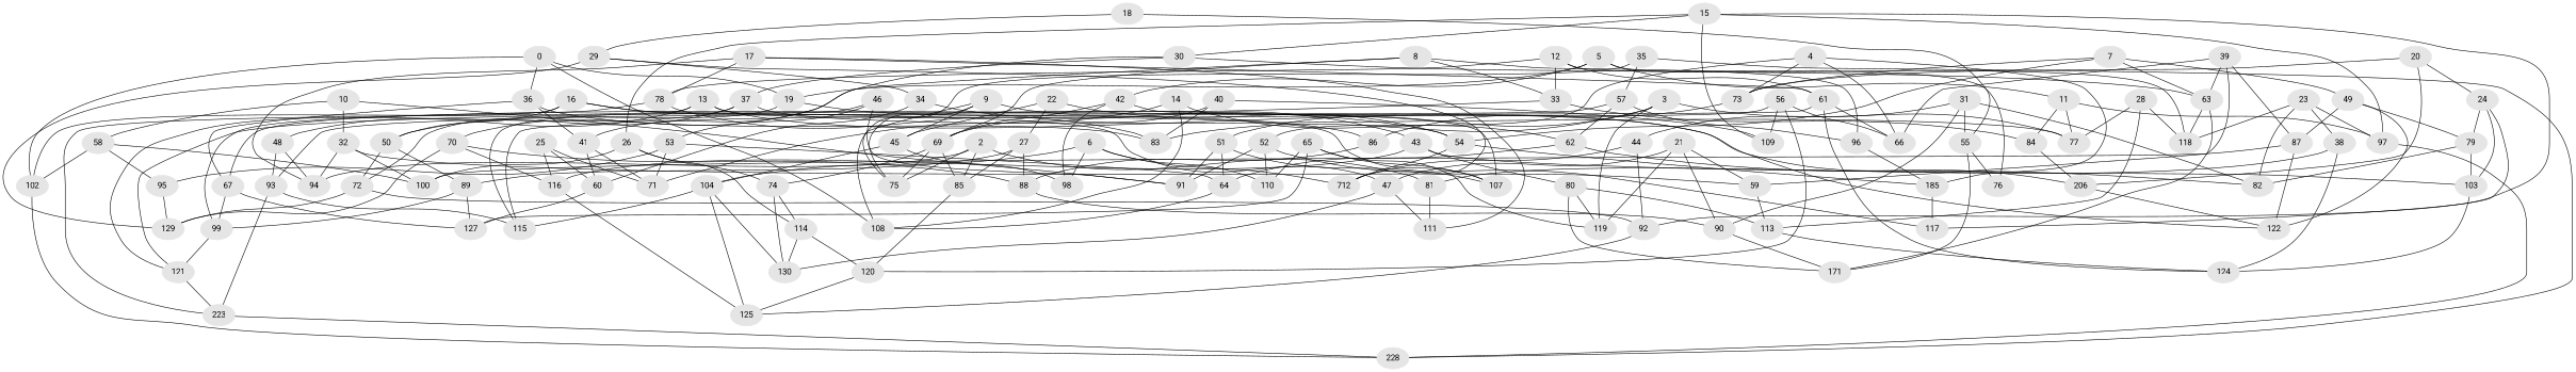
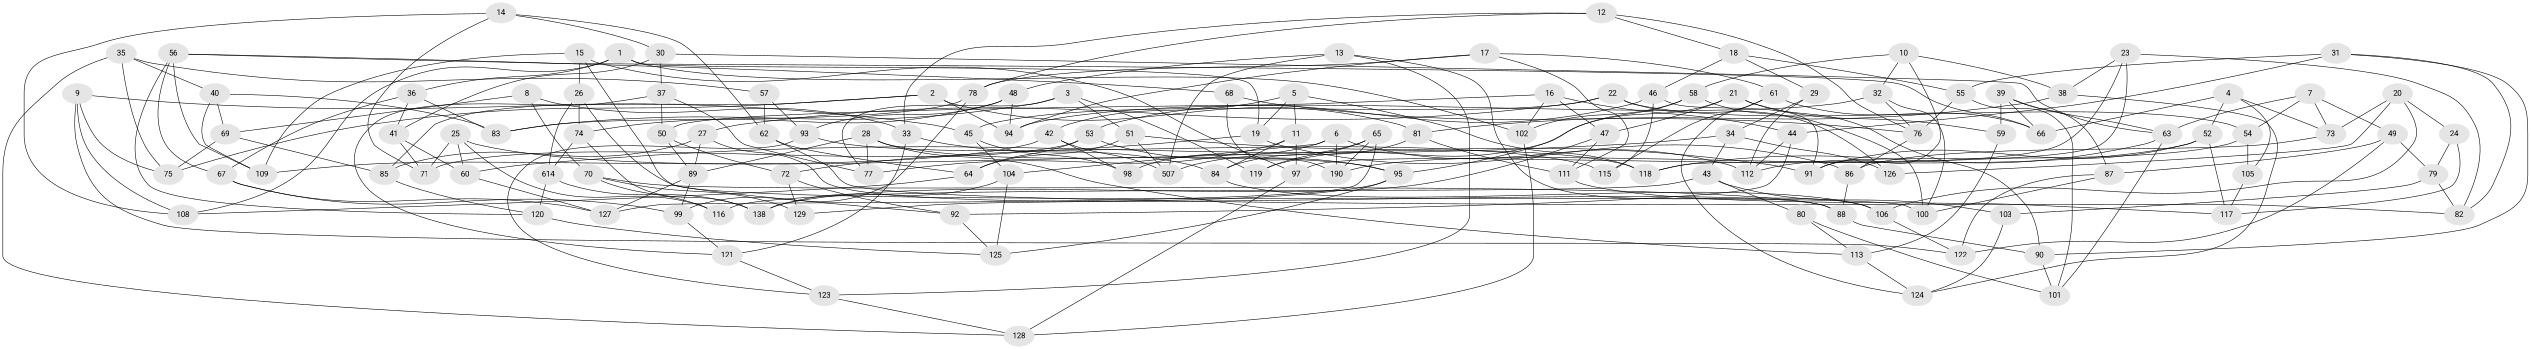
  graph {
    fontname=Roboto
    node [color=gray90 fontname=Roboto style=filled]
    edge [fontname=Roboto]
-   1 [label=0]
+   1
    19
    36
    102
    108
    72
    86
    83
    41
    67
-   128 [label=228]
+   128
    2
    75
    81
    85
    94
    84
    111
    120
    3
    51
    77
    119
    91
-   107
+   107 [label=507]
    64
    4
    52
    66
    73
-   105 [label=185]
-   110
+   105
+   110 [label=190]
    117
    5
    11
    42
    118
    97
    98
    109
    6
    104
-   112 [label=712]
+   112
    115
-   130
+   130 [label=138]
    125
    7
    49
    54
    63
    122
    79
    87
-   101 [label=171]
+   101
    8
    33
    69
    70
-   96
    121
    116
    88
    129
    9
    45
    10
    32
    38
    58
    59
    100
    124
    95
-   106 [label=206]
+   106
    12
    18
    76
    78
    29
    46
    55
    99
    13
    48
-   123 [label=223]
+   123
    74
    93
    14
    30
    62
    71
    37
    82
    15
    26
    92
-   114
+   114 [label=614]
    16
    44
    47
    50
    89
    17
    61
    34
    53
    20
    24
+   126
    103
    21
    90
    113
    22
    27
    23
    25
    60
    127
    28
    43
    31
    80
    35
    40
    57
    39
    56
+   68
    65
    1 -- 19
    1 -- 36
    1 -- 102
    1 -- 108
    19 -- 72
    19 -- 86
    36 -- 83
    36 -- 41
    36 -- 67
    102 -- 128
    72 -- 129
    72 -- 92
    86 -- 88
    41 -- 71
    41 -- 60
    67 -- 99
    67 -- 127
    2 -- 75
    2 -- 81
    2 -- 85
    2 -- 94
+   81 -- 84
    81 -- 111
    85 -- 120
    84 -- 106
+   111 -- 117
    120 -- 125
    3 -- 83
    3 -- 51
    3 -- 77
    3 -- 119
    51 -- 91
    51 -- 107
    51 -- 64
    64 -- 108
    4 -- 52
    4 -- 66
    4 -- 73
    4 -- 105
    52 -- 91
    52 -- 110
    52 -- 117
    73 -- 86
    105 -- 117
    5 -- 19
    5 -- 11
    5 -- 42
    5 -- 118
    11 -- 84
    11 -- 77
    11 -- 97
    42 -- 107
    42 -- 98
-   42 -- 69
+   42 -- 109
    97 -- 128
    6 -- 110
    6 -- 98
    6 -- 104
    6 -- 112
-   104 -- 115
    104 -- 130
    104 -- 125
    7 -- 73
    7 -- 49
    7 -- 54
    7 -- 63
    49 -- 122
    49 -- 79
    49 -- 87
    54 -- 105
    54 -- 112
    63 -- 118
    63 -- 101
    79 -- 82
    79 -- 103
    87 -- 122
    87 -- 100
    8 -- 33
    8 -- 69
    8 -- 70
-   8 -- 96
    33 -- 84
    33 -- 121
    69 -- 75
    69 -- 85
    70 -- 116
    70 -- 88
    70 -- 129
-   96 -- 105
    121 -- 123
-   116 -- 125
+   95 -- 125
    88 -- 90
    9 -- 108
    9 -- 75
    9 -- 122
    9 -- 45
    45 -- 98
    45 -- 104
    10 -- 91
    10 -- 32
+   10 -- 38
    10 -- 58
    32 -- 94
-   32 -- 59
+   32 -- 76
    32 -- 100
    38 -- 81
    38 -- 124
    58 -- 102
    58 -- 100
    58 -- 95
    59 -- 113
    95 -- 129
    106 -- 122
    12 -- 33
-   12 -- 61
+   12 -- 18
    12 -- 76
    12 -- 78
    18 -- 29
+   18 -- 46
    18 -- 55
+   76 -- 86
    78 -- 83
    78 -- 99
    29 -- 112
-   29 -- 129
    29 -- 34
    46 -- 91
    46 -- 115
    46 -- 53
    55 -- 101
    55 -- 76
    99 -- 121
    13 -- 107
    13 -- 106
    13 -- 48
    13 -- 123
    48 -- 94
-   69 -- 74
+   48 -- 74
    48 -- 93
    123 -- 128
    74 -- 130
    74 -- 114
    93 -- 115
    93 -- 123
    14 -- 108
-   15 -- 30
+   14 -- 30
    14 -- 62
    14 -- 71
    30 -- 41
    30 -- 63
    30 -- 37
    62 -- 64
    62 -- 82
    37 -- 77
    37 -- 121
    37 -- 50
    15 -- 97
    15 -- 109
    15 -- 26
    15 -- 92
    26 -- 100
    26 -- 74
    26 -- 114
    92 -- 125
    114 -- 120
    114 -- 130
    16 -- 102
-   16 -- 54
+   16 -- 44
    16 -- 47
    16 -- 50
    44 -- 112
    44 -- 92
    47 -- 111
    47 -- 130
    50 -- 72
    50 -- 89
    89 -- 99
    89 -- 127
    17 -- 94
    17 -- 111
    17 -- 78
    17 -- 61
    61 -- 66
    61 -- 115
    61 -- 124
+   34 -- 126
    34 -- 60
    34 -- 43
    53 -- 64
    53 -- 95
    53 -- 71
    20 -- 73
    20 -- 106
    20 -- 24
+   20 -- 126
    24 -- 117
    24 -- 79
-   24 -- 103
    103 -- 124
    21 -- 119
    21 -- 59
    21 -- 47
    21 -- 90
    90 -- 101
    113 -- 124
    22 -- 54
    22 -- 45
+   22 -- 126
    22 -- 27
    27 -- 85
    27 -- 88
    27 -- 89
    23 -- 118
    23 -- 97
    23 -- 38
    23 -- 82
    25 -- 116
+   25 -- 95
    25 -- 71
    25 -- 60
    60 -- 127
    28 -- 77
    28 -- 118
+   28 -- 89
    28 -- 113
    43 -- 116
    43 -- 103
    43 -- 80
    31 -- 55
    31 -- 82
    31 -- 44
    31 -- 90
-   80 -- 119
    80 -- 101
    80 -- 113
    35 -- 128
    35 -- 75
+   35 -- 40
    35 -- 57
    40 -- 83
    40 -- 109
    40 -- 69
-   57 -- 96
    57 -- 93
    57 -- 62
    39 -- 66
    39 -- 63
    39 -- 87
    39 -- 59
    56 -- 67
    56 -- 120
    56 -- 66
    56 -- 109
+   56 -- 68
+   68 -- 110
+   68 -- 76
    65 -- 119
    65 -- 107
    65 -- 110
    65 -- 127
  }
